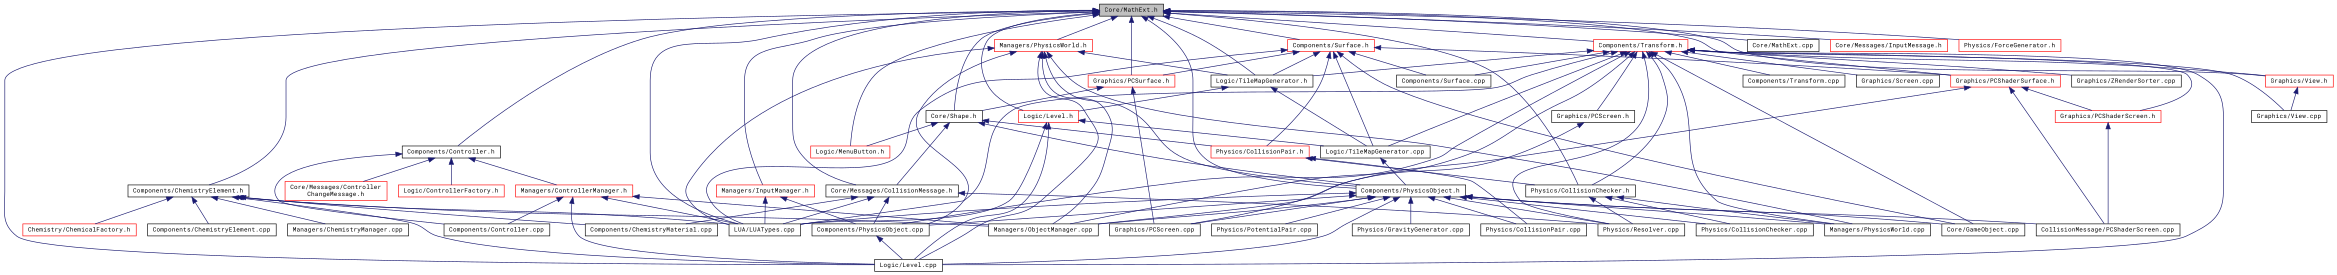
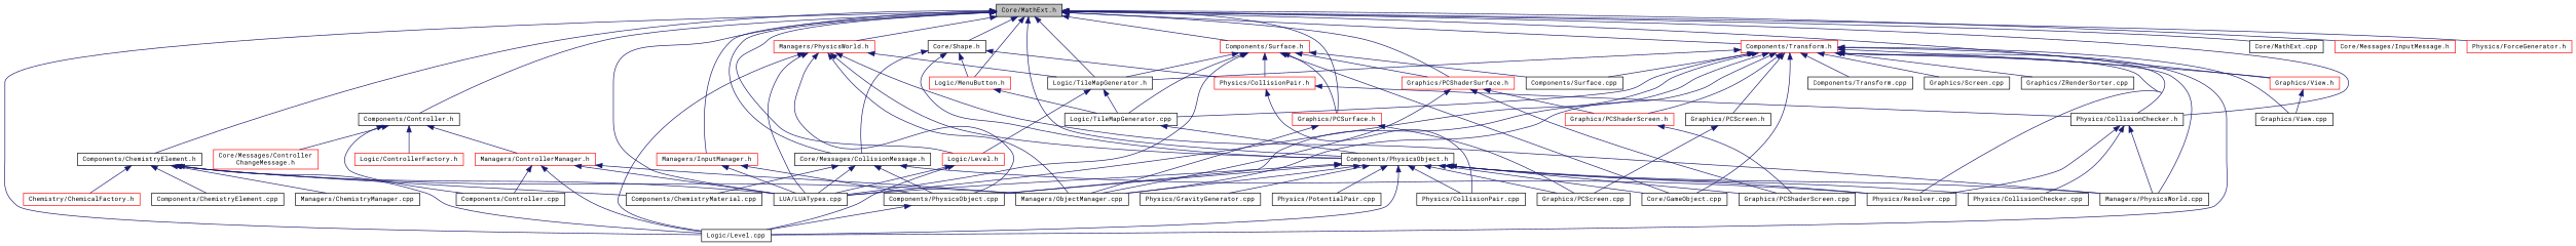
  digraph {
    fontname="Roboto Mono"
    node [color=black fillcolor=white fontname="Roboto Mono" fontsize=10 shape=record style=filled]
    edge [color=midnightblue dir=back fontname="Roboto Mono" fontsize=10 labelfontname=Helvetica labelfontsize=10 style=solid]
    n1 [fillcolor=grey75 fontcolor=black height=0.2 label="Core/MathExt.h" width=0.4]
    n2 [height=0.2 label="Components/ChemistryElement.h" width=0.4]
    n3 [height=0.2 label="Logic/Level.cpp" width=0.4]
    n4 [height=0.2 label="LUA/LUATypes.cpp" width=0.4]
    n5 [height=0.2 label="Components/Controller.h" width=0.4]
    n6 [height=0.2 label="Components/PhysicsObject.h" width=0.4]
    n7 [color=red height=0.2 label="Components/Transform.h" width=0.4]
    n8 [color=red height=0.2 label="Graphics/View.h" width=0.4]
    n9 [height=0.2 label="Logic/TileMapGenerator.h" width=0.4]
    n10 [color=red height=0.2 label="Logic/Level.h" width=0.4]
    n11 [height=0.2 label="Physics/CollisionChecker.h" width=0.4]
    n12 [color=red height=0.2 label="Components/Surface.h" width=0.4]
    n13 [color=red height=0.2 label="Graphics/PCSurface.h" width=0.4]
    n14 [color=red height=0.2 label="Graphics/PCShaderSurface.h" width=0.4]
    n15 [height=0.2 label="Core/MathExt.cpp" width=0.4]
    n16 [height=0.2 label="Core/Messages/CollisionMessage.h" width=0.4]
    n17 [color=red height=0.2 label="Core/Messages/InputMessage.h" width=0.4]
    n18 [height=0.2 label="Core/Shape.h" width=0.4]
    n19 [color=red height=0.2 label="Logic/MenuButton.h" width=0.4]
    n20 [color=red height=0.2 label="Managers/InputManager.h" width=0.4]
    n21 [color=red height=0.2 label="Managers/PhysicsWorld.h" width=0.4]
    n22 [color=red height=0.2 label="Physics/ForceGenerator.h" width=0.4]
    n23 [color=red height=0.2 label="Chemistry/ChemicalFactory.h" width=0.4]
    n24 [height=0.2 label="Components/ChemistryElement.cpp" width=0.4]
    n25 [height=0.2 label="Components/ChemistryMaterial.cpp" width=0.4]
    n26 [height=0.2 label="Managers/ChemistryManager.cpp" width=0.4]
    n27 [height=0.2 label="Managers/ObjectManager.cpp" width=0.4]
    n28 [height=0.2 label="Components/Controller.cpp" width=0.4]
    n29 [color=red height=0.2 label="Core/Messages/Controller\lChangeMessage.h" width=0.4]
    n30 [color=red height=0.2 label="Logic/ControllerFactory.h" width=0.4]
    n31 [color=red height=0.2 label="Managers/ControllerManager.h" width=0.4]
    n32 [height=0.2 label="Components/PhysicsObject.cpp" width=0.4]
    n33 [height=0.2 label="Core/GameObject.cpp" width=0.4]
    n34 [height=0.2 label="Graphics/PCScreen.cpp" width=0.4]
-   n35 [height=0.2 label="CollisionMessage/PCShaderScreen.cpp" width=0.4]
+   n35 [height=0.2 label="Graphics/PCShaderScreen.cpp" width=0.4]
    n36 [height=0.2 label="Managers/PhysicsWorld.cpp" width=0.4]
    n37 [height=0.2 label="Physics/CollisionChecker.cpp" width=0.4]
    n38 [height=0.2 label="Physics/CollisionPair.cpp" width=0.4]
    n39 [height=0.2 label="Physics/GravityGenerator.cpp" width=0.4]
    n40 [height=0.2 label="Physics/PotentialPair.cpp" width=0.4]
    n41 [height=0.2 label="Physics/Resolver.cpp" width=0.4]
    n42 [height=0.2 label="Logic/TileMapGenerator.cpp" width=0.4]
    n43 [height=0.2 label="Components/Surface.cpp" width=0.4]
    n44 [height=0.2 label="Components/Transform.cpp" width=0.4]
    n45 [height=0.2 label="Graphics/View.cpp" width=0.4]
    n46 [height=0.2 label="Graphics/PCScreen.h" width=0.4]
    n47 [color=red height=0.2 label="Graphics/PCShaderScreen.h" width=0.4]
    n48 [height=0.2 label="Graphics/Screen.cpp" width=0.4]
    n49 [height=0.2 label="Graphics/ZRenderSorter.cpp" width=0.4]
    n50 [color=red height=0.2 label="Physics/CollisionPair.h" width=0.4]
    n1 -> n2
    n1 -> n3
    n1 -> n4
    n1 -> n5
    n1 -> n6
    n1 -> n7
    n1 -> n8
    n1 -> n9
    n1 -> n10
    n1 -> n11
    n1 -> n12
    n1 -> n13
    n1 -> n14
    n1 -> n15
    n1 -> n16
    n1 -> n17
    n1 -> n18
    n1 -> n19
    n1 -> n20
    n1 -> n21
    n1 -> n22
    n2 -> n3
    n2 -> n4
    n2 -> n23
    n2 -> n24
    n2 -> n25
    n2 -> n26
    n2 -> n27
    n5 -> n28
    n5 -> n29
    n5 -> n30
    n5 -> n31
    n6 -> n3
    n6 -> n4
    n6 -> n27
    n6 -> n32
    n6 -> n33
    n6 -> n34
    n6 -> n35
    n6 -> n36
    n6 -> n37
    n6 -> n38
    n6 -> n39
    n6 -> n40
    n6 -> n41
    n7 -> n3
    n7 -> n4
    n7 -> n8
    n7 -> n9
    n7 -> n11
    n7 -> n27
    n7 -> n32
    n7 -> n33
    n7 -> n36
    n7 -> n41
    n7 -> n42
    n7 -> n43
    n7 -> n44
    n7 -> n45
    n7 -> n46
    n7 -> n47
    n7 -> n48
    n7 -> n49
    n8 -> n45
    n9 -> n10
    n9 -> n42
    n10 -> n3
    n10 -> n4
-   n10 -> n42
+   n19 -> n42
    n11 -> n36
    n11 -> n37
    n11 -> n41
    n12 -> n4
    n12 -> n9
    n12 -> n13
    n12 -> n14
    n12 -> n33
    n12 -> n42
    n12 -> n43
    n12 -> n50
-   n13 -> n18
+   n13 -> n27
    n13 -> n34
    n14 -> n27
    n14 -> n35
    n14 -> n47
    n16 -> n4
    n16 -> n25
    n16 -> n32
    n16 -> n41
    n18 -> n6
    n18 -> n16
    n18 -> n19
    n18 -> n50
    n20 -> n4
    n20 -> n32
    n21 -> n3
    n21 -> n4
    n21 -> n6
    n21 -> n9
    n21 -> n27
    n21 -> n32
    n21 -> n36
    n31 -> n3
    n31 -> n4
    n31 -> n27
    n31 -> n28
    n32 -> n3
    n42 -> n6
    n46 -> n34
    n47 -> n35
    n50 -> n11
    n50 -> n38
  }
